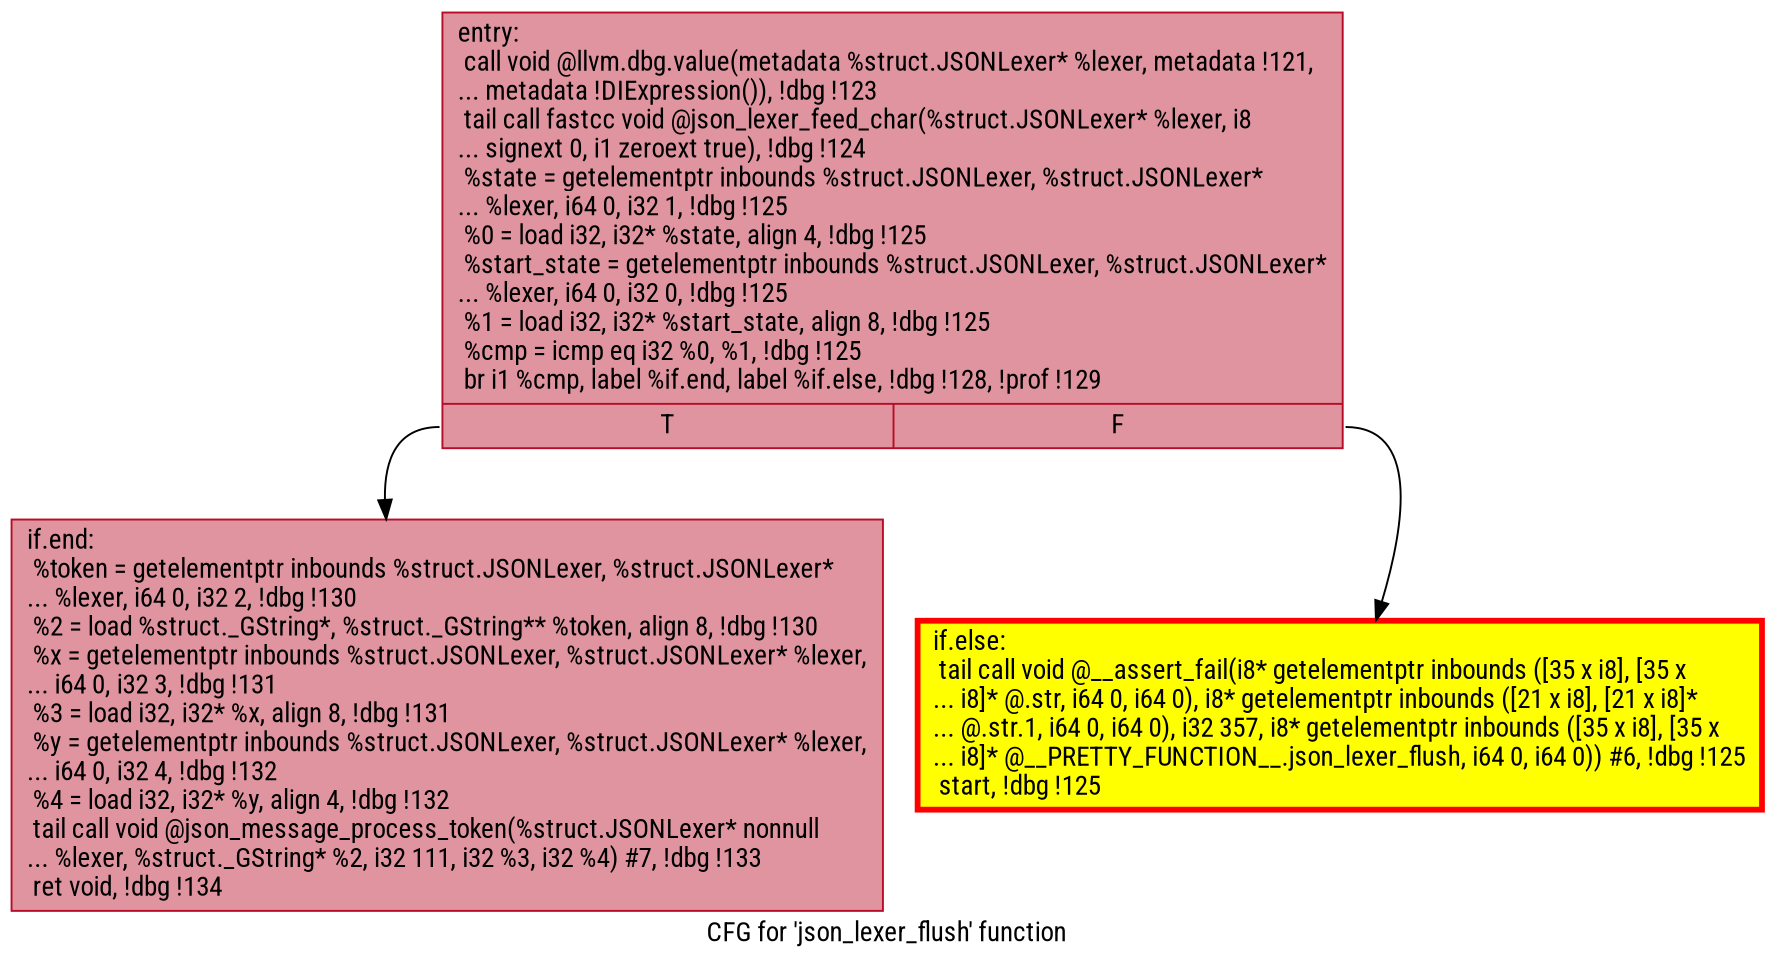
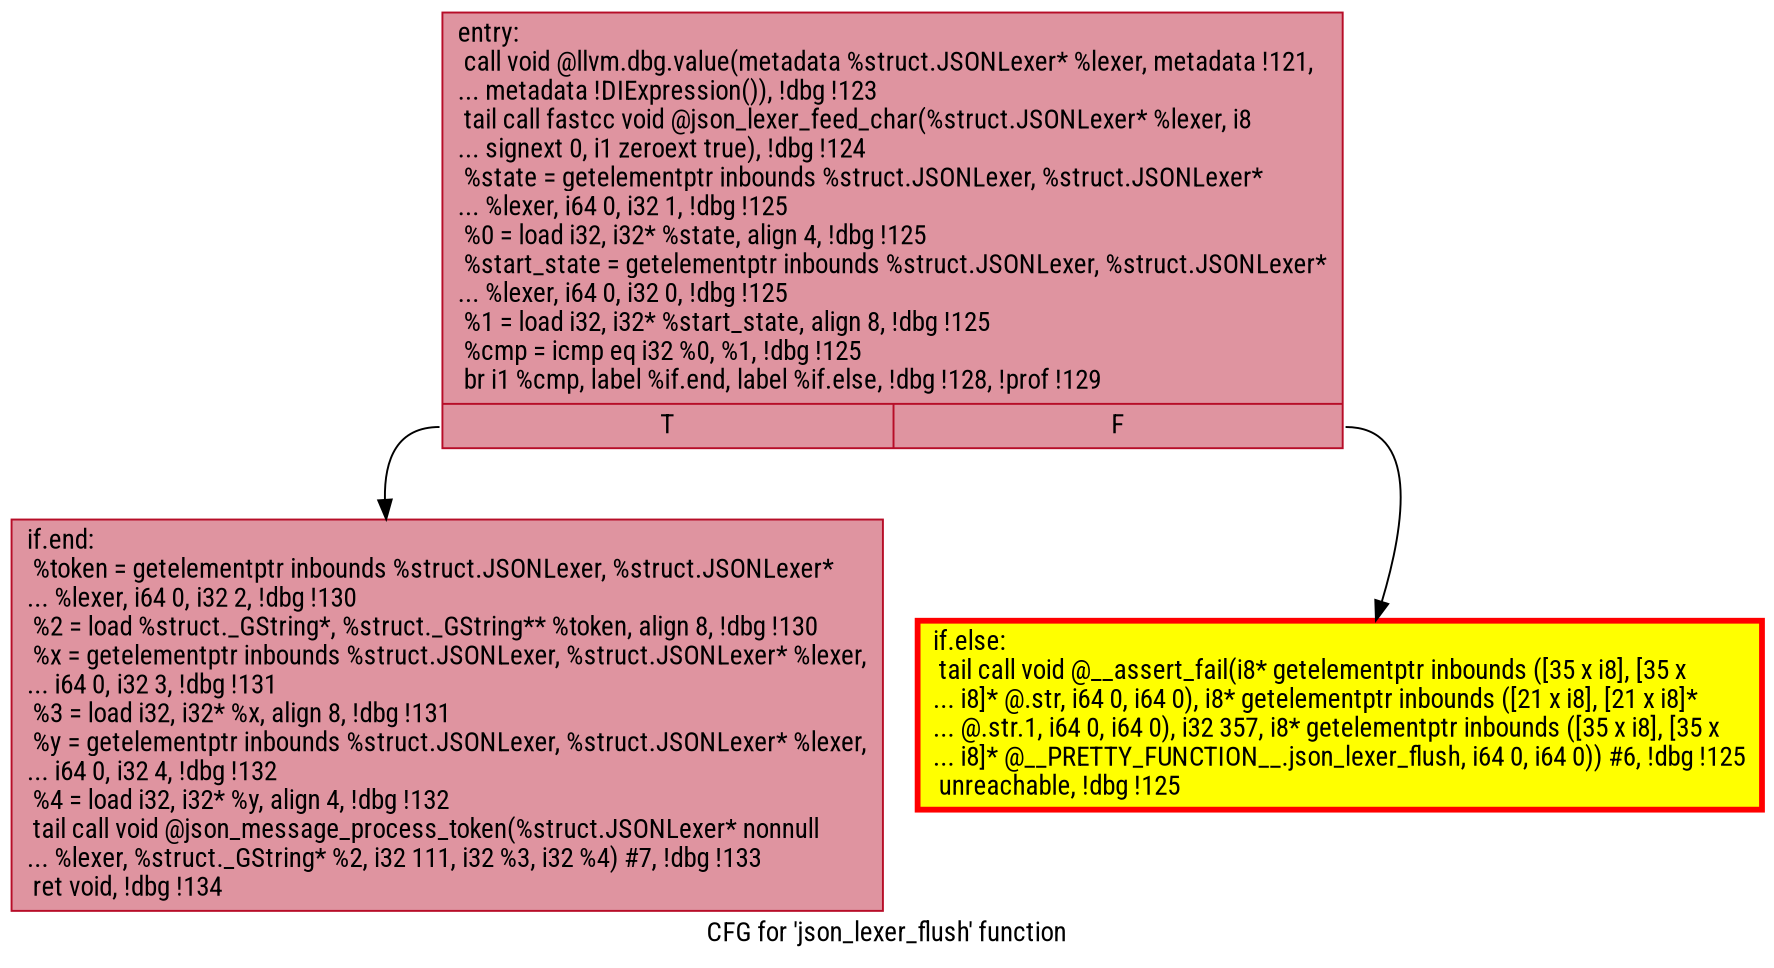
  digraph {
    label="CFG for 'json_lexer_flush' function"
    fontname="Roboto Condensed"
    node [color="#b70d28ff" fillcolor="#b70d2870" shape=record style=filled fontname="Roboto Condensed"]
    edge [fontname="Roboto Condensed"]
    n1 [label="{entry:\l  call void @llvm.dbg.value(metadata %struct.JSONLexer* %lexer, metadata !121,\l... metadata !DIExpression()), !dbg !123\l  tail call fastcc void @json_lexer_feed_char(%struct.JSONLexer* %lexer, i8\l... signext 0, i1 zeroext true), !dbg !124\l  %state = getelementptr inbounds %struct.JSONLexer, %struct.JSONLexer*\l... %lexer, i64 0, i32 1, !dbg !125\l  %0 = load i32, i32* %state, align 4, !dbg !125\l  %start_state = getelementptr inbounds %struct.JSONLexer, %struct.JSONLexer*\l... %lexer, i64 0, i32 0, !dbg !125\l  %1 = load i32, i32* %start_state, align 8, !dbg !125\l  %cmp = icmp eq i32 %0, %1, !dbg !125\l  br i1 %cmp, label %if.end, label %if.else, !dbg !128, !prof !129\l|{<s0>T|<s1>F}}"]
    n2 [label="{if.end:                                           \l  %token = getelementptr inbounds %struct.JSONLexer, %struct.JSONLexer*\l... %lexer, i64 0, i32 2, !dbg !130\l  %2 = load %struct._GString*, %struct._GString** %token, align 8, !dbg !130\l  %x = getelementptr inbounds %struct.JSONLexer, %struct.JSONLexer* %lexer,\l... i64 0, i32 3, !dbg !131\l  %3 = load i32, i32* %x, align 8, !dbg !131\l  %y = getelementptr inbounds %struct.JSONLexer, %struct.JSONLexer* %lexer,\l... i64 0, i32 4, !dbg !132\l  %4 = load i32, i32* %y, align 4, !dbg !132\l  tail call void @json_message_process_token(%struct.JSONLexer* nonnull\l... %lexer, %struct._GString* %2, i32 111, i32 %3, i32 %4) #7, !dbg !133\l  ret void, !dbg !134\l}"]
-   n3 [color=red fillcolor=yellow label="{if.else:                                          \l  tail call void @__assert_fail(i8* getelementptr inbounds ([35 x i8], [35 x\l... i8]* @.str, i64 0, i64 0), i8* getelementptr inbounds ([21 x i8], [21 x i8]*\l... @.str.1, i64 0, i64 0), i32 357, i8* getelementptr inbounds ([35 x i8], [35 x\l... i8]* @__PRETTY_FUNCTION__.json_lexer_flush, i64 0, i64 0)) #6, !dbg !125\l  start, !dbg !125\l}" penwidth=3.0]
+   n3 [color=red fillcolor=yellow label="{if.else:                                          \l  tail call void @__assert_fail(i8* getelementptr inbounds ([35 x i8], [35 x\l... i8]* @.str, i64 0, i64 0), i8* getelementptr inbounds ([21 x i8], [21 x i8]*\l... @.str.1, i64 0, i64 0), i32 357, i8* getelementptr inbounds ([35 x i8], [35 x\l... i8]* @__PRETTY_FUNCTION__.json_lexer_flush, i64 0, i64 0)) #6, !dbg !125\l  unreachable, !dbg !125\l}" penwidth=3.0]
    n1 -> n2 [tailport=s0]
    n1 -> n3 [tailport=s1]
  }
